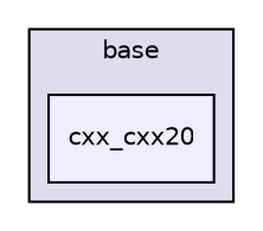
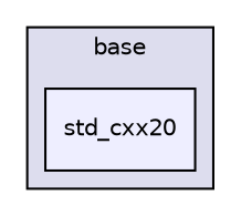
  digraph {
    compound=true
-   n1 [fillcolor="#eeeeff" fontname=Helvetica fontsize=10 label=cxx_cxx20 pencolor=black shape=box style=filled]
+   n1 [fillcolor="#eeeeff" fontname=Helvetica fontsize=10 label=std_cxx20 pencolor=black shape=box style=filled]
    subgraph cluster_1 {
      bgcolor="#ddddee"
      fontname=Helvetica
      fontsize=10
      label=base
      pencolor=black
      n1
    }
  }
